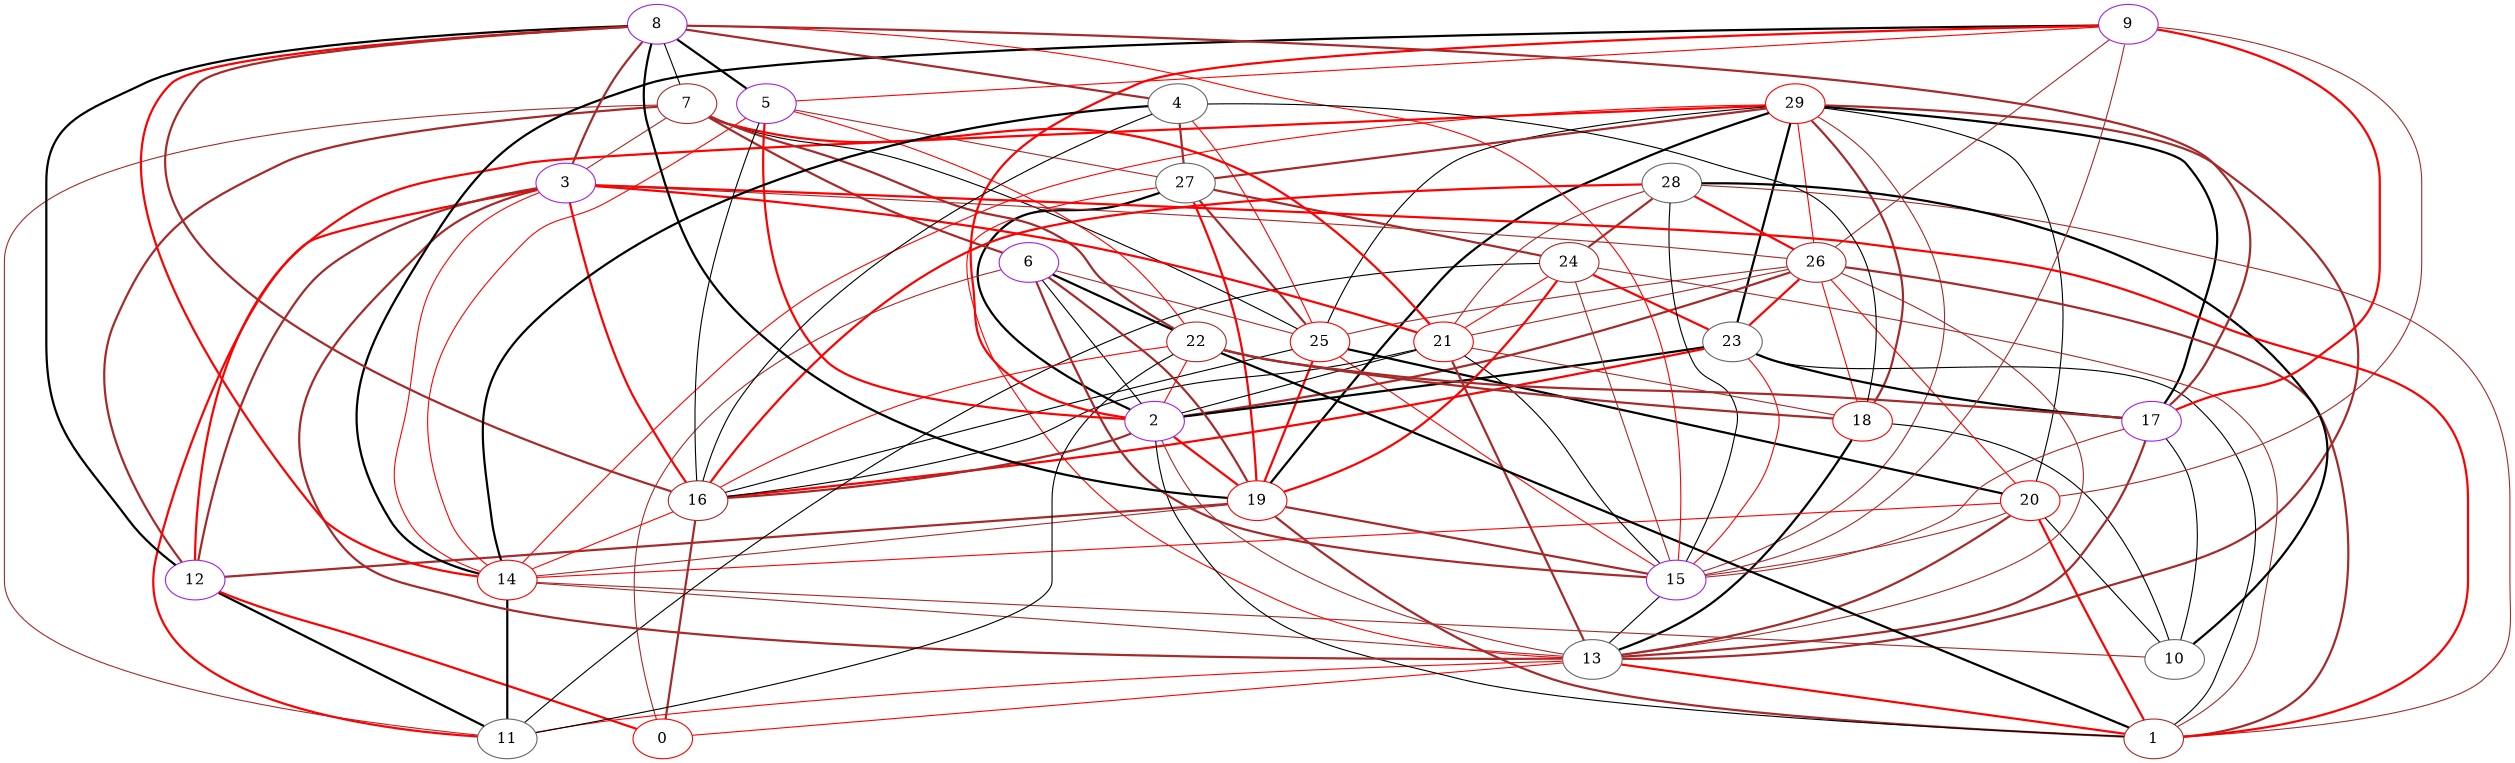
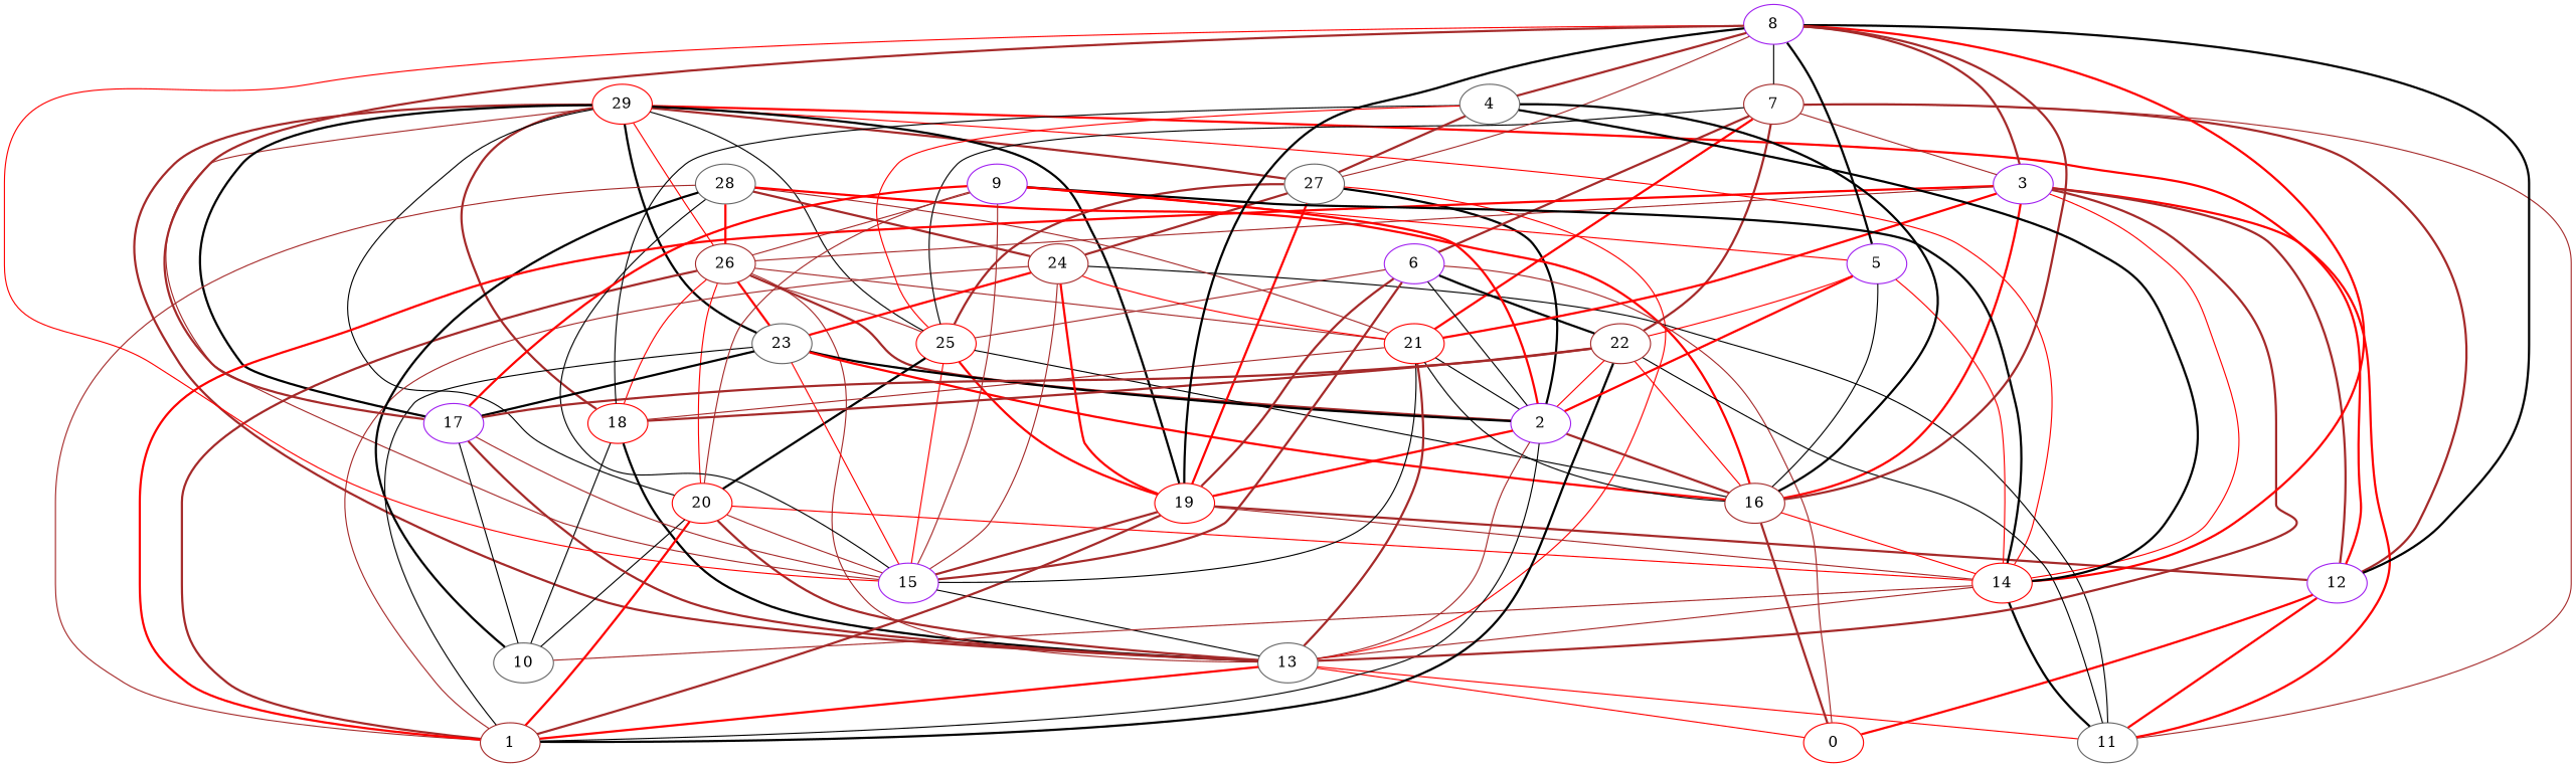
  digraph {
    node [color=purple]
    edge [color=brown dir=none style=bold]
    13 [color=gray40]
    1 [color=brown]
    11 [color=gray40]
    0 [color=red]
    15
    29 [color=red]
    18 [color=red]
    12
    14 [color=red]
    20 [color=red]
    26 [color=brown]
    25 [color=red]
    27 [color=gray40]
    19 [color=red]
    17
    23 [color=gray40]
    10 [color=gray40]
    2
    21 [color=red]
    16 [color=brown]
    24 [color=brown]
    28 [color=gray40]
    7 [color=brown]
    6
    3
    22 [color=brown]
    9
    5
    8
    4 [color=gray40]
    subgraph sub_1 {
      13
      1
      11
      0
      15
      29
      18
      12
      14
      20
      26
      25
      27
      19
      17
      23
      10
      2
      21
      16
      24
      28
      7
      6
      3
      22
      9
      5
      8
      4
    }
    13 -> 1 [color=red]
    13 -> 11 [color=red style=solid]
    13 -> 0 [color=red style=solid]
    15 -> 13 [color=black style=solid]
    29 -> 13
    29 -> 15 [style=solid]
    29 -> 18
    29 -> 12 [color=red]
    29 -> 14 [color=red style=solid]
    29 -> 20 [color=black style=solid]
    29 -> 26 [color=red style=solid]
    29 -> 25 [color=black style=solid]
    29 -> 27
    29 -> 19 [color=black]
    29 -> 17 [color=black]
    29 -> 23 [color=black]
    18 -> 13 [color=black]
    18 -> 10 [color=black style=solid]
-   12 -> 11 [color=black]
+   12 -> 11 [color=red]
    12 -> 0 [color=red]
    14 -> 13 [style=solid]
    14 -> 11 [color=black]
    14 -> 10 [style=solid]
    20 -> 13
    20 -> 1 [color=red]
    20 -> 15 [style=solid]
    20 -> 14 [color=red style=solid]
    20 -> 10 [color=black style=solid]
    26 -> 13 [style=solid]
    26 -> 1
    26 -> 18 [color=red style=solid]
    26 -> 20 [color=red style=solid]
    26 -> 25 [style=solid]
    26 -> 23 [color=red]
    26 -> 2
    26 -> 21 [style=solid]
    25 -> 15 [color=red style=solid]
    25 -> 20 [color=black]
    25 -> 19 [color=red]
    25 -> 16 [color=black style=solid]
    27 -> 13 [color=red style=solid]
    27 -> 25
    27 -> 19 [color=red]
    27 -> 2 [color=black]
    27 -> 24
    19 -> 1
    19 -> 15
    19 -> 12
    19 -> 14 [style=solid]
    17 -> 13
    17 -> 15 [style=solid]
    17 -> 10 [color=black style=solid]
    23 -> 1 [color=black style=solid]
    23 -> 15 [color=red style=solid]
    23 -> 17 [color=black]
    23 -> 2 [color=black]
    23 -> 16 [color=red]
    2 -> 13 [style=solid]
    2 -> 1 [color=black style=solid]
    2 -> 19 [color=red]
    2 -> 16
    21 -> 13
    21 -> 15 [color=black style=solid]
    21 -> 18 [style=solid]
    21 -> 2 [color=black style=solid]
    21 -> 16 [color=black style=solid]
    16 -> 0
    16 -> 14 [color=red style=solid]
    24 -> 1 [style=solid]
    24 -> 11 [color=black style=solid]
    24 -> 15 [style=solid]
    24 -> 19 [color=red]
    24 -> 23 [color=red]
    24 -> 21 [color=red style=solid]
    28 -> 1 [style=solid]
    28 -> 15 [color=black style=solid]
    28 -> 26 [color=red]
    28 -> 10 [color=black]
    28 -> 21 [style=solid]
    28 -> 16 [color=red]
    28 -> 24
    7 -> 11 [style=solid]
    7 -> 12
    7 -> 25 [color=black style=solid]
    7 -> 21 [color=red]
    7 -> 6
    7 -> 3 [style=solid]
    7 -> 22
    6 -> 0 [style=solid]
    6 -> 15
    6 -> 25 [style=solid]
    6 -> 19
    6 -> 2 [color=black style=solid]
    6 -> 22 [color=black]
    3 -> 13
    3 -> 1 [color=red]
    3 -> 11 [color=red]
    3 -> 12
    3 -> 14 [color=red style=solid]
    3 -> 26 [style=solid]
    3 -> 21 [color=red]
    3 -> 16 [color=red]
    22 -> 1 [color=black]
    22 -> 11 [color=black style=solid]
    22 -> 18
    22 -> 17
    22 -> 2 [color=red style=solid]
    22 -> 16 [color=red style=solid]
    9 -> 15 [style=solid]
    9 -> 14 [color=black]
    9 -> 20 [style=solid]
    9 -> 26 [style=solid]
    9 -> 17 [color=red]
    9 -> 2 [color=red]
    9 -> 5 [color=red style=solid]
    5 -> 14 [color=red style=solid]
-   5 -> 27 [style=solid]
+   8 -> 27 [style=solid]
    5 -> 2 [color=red]
    5 -> 16 [color=black style=solid]
    5 -> 22 [color=red style=solid]
    8 -> 15 [color=red style=solid]
    8 -> 12 [color=black]
    8 -> 14 [color=red]
    8 -> 19 [color=black]
    8 -> 17
    8 -> 16
    8 -> 7 [color=black style=solid]
    8 -> 3
    8 -> 5 [color=black]
    8 -> 4
    4 -> 18 [color=black style=solid]
    4 -> 14 [color=black]
    4 -> 25 [color=red style=solid]
    4 -> 27
-   4 -> 16 [color=black style=solid]
+   4 -> 16 [color=black]
  }
